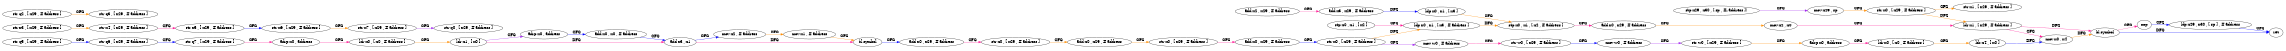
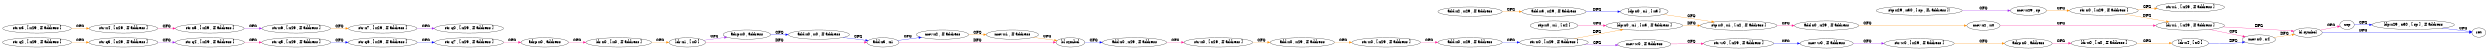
  digraph {
    rankdir=LR
    edge [color=darkorange]
    n1 [label="stp x29 , x30 , [ sp , #- address ]!"]
    n2 [label="mov x29 , sp"]
    n3 [label="str x0 , [ x29 , # address ]"]
    n4 [label="str x1 , [ x29 , # address ]"]
    n5 [label="ldr x1 , [ x29 , # address ]"]
    n6 [label="mov x0 , x4"]
    n7 [label="bl symbol"]
    n8 [label="str x3 , [ x29 , # address ]"]
    n9 [label="str x4 , [ x29 , # address ]"]
    n10 [label="str x5 , [ x29 , # address ]"]
    n11 [label="str x6 , [ x29 , # address ]"]
    n12 [label="str x7 , [ x29 , # address ]"]
    n13 [label="str q0 , [ x29 , # address ]"]
    n14 [label="str q2 , [ x29 , # address ]"]
    n15 [label="str q3 , [ x29 , # address ]"]
+   n16 [label="str q4 , [ x29 , # address ]"]
    n17 [label="str q5 , [ x29 , # address ]"]
    n18 [label="str q6 , [ x29 , # address ]"]
    n19 [label="str q7 , [ x29 , # address ]"]
    n20 [label="adrp x0 , address"]
    n21 [label="ldr x0 , [ x0 , # address ]"]
    n22 [label="ldr x1 , [ x0 ]"]
    n23 [label="adrp x0 , address"]
    n24 [label="add x3 , x1"]
    n25 [label="add x0 , x0 , # address"]
    n26 [label="mov x2 , # address"]
    n27 [label="bl symbol"]
    n28 [label="mov x1 , # address"]
    n29 [label="add x0 , x29 , # address"]
    n30 [label="str x0 , [ x29 , # address ]"]
    n31 [label="add x0 , x29 , # address"]
    n32 [label="str x0 , [ x29 , # address ]"]
    n33 [label="add x0 , x29 , # address"]
    n34 [label="str x0 , [ x29 , # address ]"]
    n35 [label="mov w0 , # address"]
    n36 [label="ldp x0 , x1 , [ x3 , # address ]"]
    n37 [label="str w0 , [ x29 , # address ]"]
    n38 [label="stp x0 , x1 , [ x2 , # address ]"]
    n39 [label="mov w0 , # address"]
    n40 [label="str w0 , [ x29 , # address ]"]
    n41 [label="adrp x0 , address"]
    n42 [label="ldr x0 , [ x0 , # address ]"]
    n43 [label="ldr x4 , [ x0 ]"]
    n44 [label="add x2 , x29 , # address"]
    n45 [label="add x3 , x29 , # address"]
    n46 [label="ldp x0 , x1 , [ x3 ]"]
    n47 [label="stp x0 , x1 , [ x2 ]"]
    n48 [label="add x0 , x29 , # address"]
    n49 [label="mov x2 , x0"]
    n50 [label=nop]
    n51 [label=ret]
    n52 [label="ldp x29 , x30 , [ sp ] , # address"]
    n1 -> n2 [color=purple label=CFG]
    n2 -> n3 [label=CFG]
    n3 -> n4 [label=CFG]
    n3 -> n5 [label=DFG]
    n5 -> n6 [color=deeppink label=CFG]
    n5 -> n7 [color=deeppink label=DFG]
    n6 -> n7 [label=DFG]
    n7 -> n50 [color=deeppink label=CFG]
    n7 -> n51 [color=blue label=DFG]
    n8 -> n9 [label=CFG]
    n9 -> n10 [color=deeppink label=CFG]
-   n10 -> n11 [color=blue label=CFG]
+   n10 -> n11 [color=purple label=CFG]
    n11 -> n12 [label=CFG]
    n12 -> n13 [color=purple label=CFG]
    n14 -> n15 [label=CFG]
+   n15 -> n16 [color=purple label=CFG]
+   n16 -> n17 [color=deeppink label=CFG]
    n17 -> n18 [color=blue label=CFG]
    n18 -> n19 [color=blue label=CFG]
    n19 -> n20 [color=deeppink label=CFG]
    n20 -> n21 [color=deeppink label=CFG]
    n21 -> n22 [label=CFG]
    n22 -> n23 [color=purple label=CFG]
    n22 -> n24 [color=deeppink label=DFG]
    n23 -> n25 [color=blue label=CFG]
    n24 -> n26 [color=blue label=CFG]
    n24 -> n27 [color=deeppink label=DFG]
    n25 -> n24 [color=blue label=CFG]
    n26 -> n28 [label=CFG]
    n27 -> n29 [color=blue label=CFG]
    n28 -> n27 [label=CFG]
    n29 -> n30 [color=deeppink label=CFG]
    n30 -> n31 [label=CFG]
    n31 -> n32 [label=CFG]
    n32 -> n33 [color=deeppink label=CFG]
    n33 -> n34 [color=blue label=CFG]
    n34 -> n35 [color=purple label=CFG]
    n34 -> n36 [label=DFG]
    n35 -> n37 [color=deeppink label=CFG]
    n36 -> n38 [label=DFG]
    n37 -> n39 [color=blue label=CFG]
    n38 -> n48 [color=deeppink label=CFG]
    n39 -> n40 [color=purple label=CFG]
    n40 -> n41 [label=CFG]
    n41 -> n42 [color=deeppink label=CFG]
    n42 -> n43 [label=CFG]
    n43 -> n6 [color=blue label=DFG]
-   n44 -> n45 [color=deeppink label=CFG]
+   n44 -> n45 [label=CFG]
    n45 -> n46 [color=blue label=DFG]
    n46 -> n38 [label=CFG]
    n47 -> n36 [color=deeppink label=CFG]
    n48 -> n49 [label=CFG]
    n49 -> n5 [color=deeppink label=CFG]
    n50 -> n52 [color=blue label=CFG]
    n52 -> n51 [color=blue label=CFG]
  }
